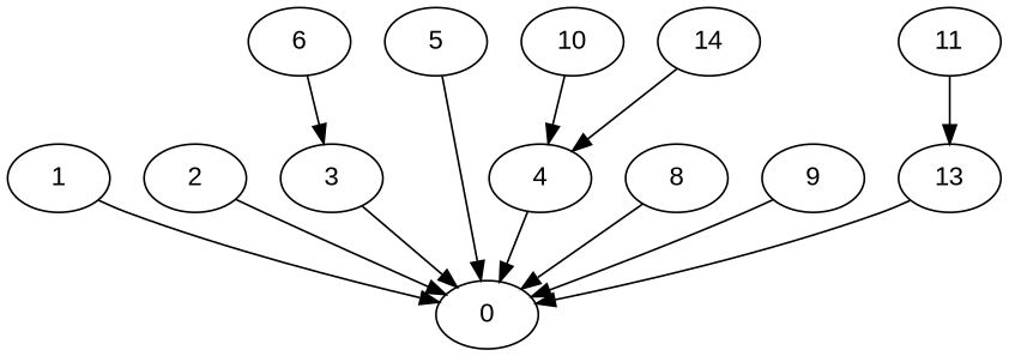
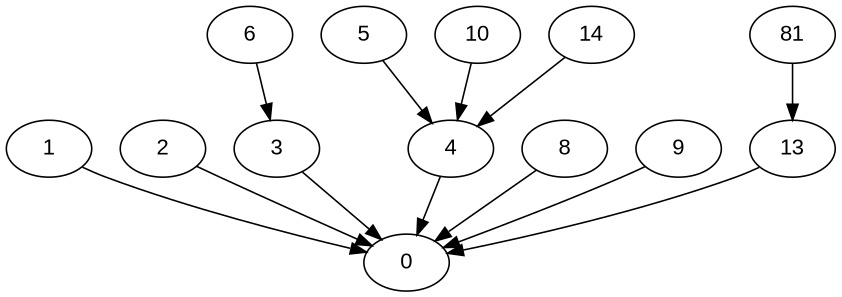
  digraph {
    fontname="Liberation Sans"
    node [fontname="Liberation Sans"]
    edge [fontname="Liberation Sans"]
    1
    0
    2
    3
    4
    5
    6
    8
    9
    10
-   11
+   11 [label=81]
    13
    14
    1 -> 0
    2 -> 0
    3 -> 0
    4 -> 0
-   5 -> 0
+   5 -> 4
    6 -> 3
    8 -> 0
    9 -> 0
    10 -> 4
    11 -> 13
    13 -> 0
    14 -> 4
  }
